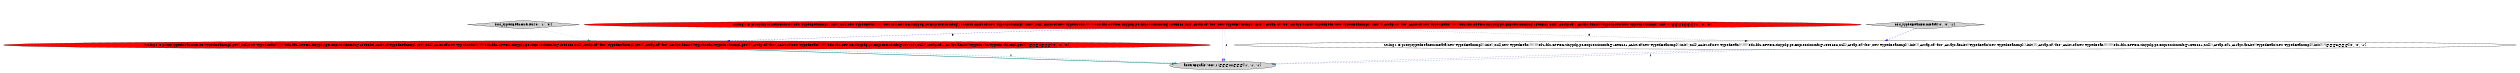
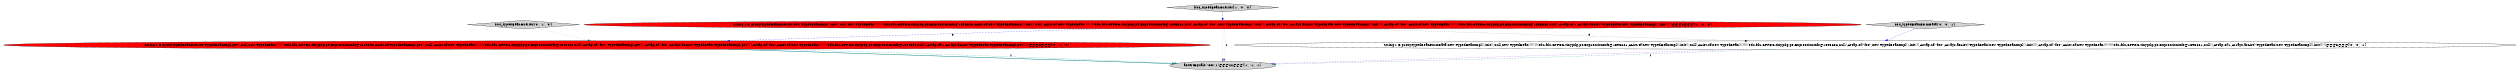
  digraph {
    node [fillcolor=lightgray shape=ellipse style=filled]
    edge [style=dashed color=teal]
    n1 [label="assertEquals(\"OK\",r)@@@22@@@['1', '1', '1']"]
    n2 [fillcolor=white label="String r = proxy.typedBeanFormData(new TypedBeanImpl().init(),null,new TypedBean((((((((edu.fdu.CPPDG.tinypdg.pe.ExpressionInfo@1595621,AList.of(new TypedBeanImpl().init(),null),AList.of(new TypedBean((((((((edu.fdu.CPPDG.tinypdg.pe.ExpressionInfo@1595638,null),AMap.of(\"foo\",new TypedBeanImpl().init()),AMap.of(\"foo\",Arrays.asList((TypedBean)new TypedBeanImpl().init())),AMap.of(\"foo\",AList.of(new TypedBean((((((((edu.fdu.CPPDG.tinypdg.pe.ExpressionInfo@1595661,null)),AMap.of(1,Arrays.asList((TypedBean)new TypedBeanImpl().init())))@@@3@@@['0', '0', '1']"]
    n3 [label="b04_typedBeanQueries['0', '1', '0']" shape=diamond]
    n4 [fillcolor=red label="String r = proxy.typedBeanQueries(TypedBeanImpl.get(),null,new TypedBean((((((((edu.fdu.CPPDG.tinypdg.pe.ExpressionInfo@15955b9,AList.of(TypedBeanImpl.get(),null),AList.of(new TypedBean((((((((edu.fdu.CPPDG.tinypdg.pe.ExpressionInfo@15955ce,null),AMap.of(\"foo\",TypedBeanImpl.get()),AMap.of(\"foo\",Arrays.asList((TypedBean)TypedBeanImpl.get())),AMap.of(\"foo\",AList.of(new TypedBean((((((((edu.fdu.CPPDG.tinypdg.pe.ExpressionInfo@15955f4,null)),AMap.of(1,Arrays.asList((TypedBean)TypedBeanImpl.get())))@@@3@@@['0', '1', '0']"]
    n5 [fillcolor=red label="String r = proxy.typedBeanQueries(new TypedBeanImpl().init(),null,new TypedBean((((((((edu.fdu.CPPDG.tinypdg.pe.ExpressionInfo@159554b,AList.of(new TypedBeanImpl().init(),null),AList.of(new TypedBean((((((((edu.fdu.CPPDG.tinypdg.pe.ExpressionInfo@1595562,null),AMap.of(\"foo\",new TypedBeanImpl().init()),AMap.of(\"foo\",Arrays.asList((TypedBean)new TypedBeanImpl().init())),AMap.of(\"foo\",AList.of(new TypedBean((((((((edu.fdu.CPPDG.tinypdg.pe.ExpressionInfo@159558b,null)),AMap.of(1,Arrays.asList((TypedBean)new TypedBeanImpl().init())))@@@3@@@['1', '0', '0']"]
    n6 [label="c04_typedBeanFormData['0', '0', '1']" shape=diamond]
+   n7 [label="b04_typedBeanQueries['1', '0', '0']" shape=diamond]
    n2 -> n1 [color=purple]
    n2 -> n1 [label=r]
    n3 -> n4 [style=dotted]
    n4 -> n1 [style=bold]
    n4 -> n1 [label=r]
    n5 -> n1 [style=dotted color=purple]
    n5 -> n1 [label=r style=dotted]
    n5 -> n2 [label=0 style=dotted color=black]
    n5 -> n4 [label=0 color=blue]
    n6 -> n2 [color=blue]
+   n7 -> n5 [color=blue]
  }
